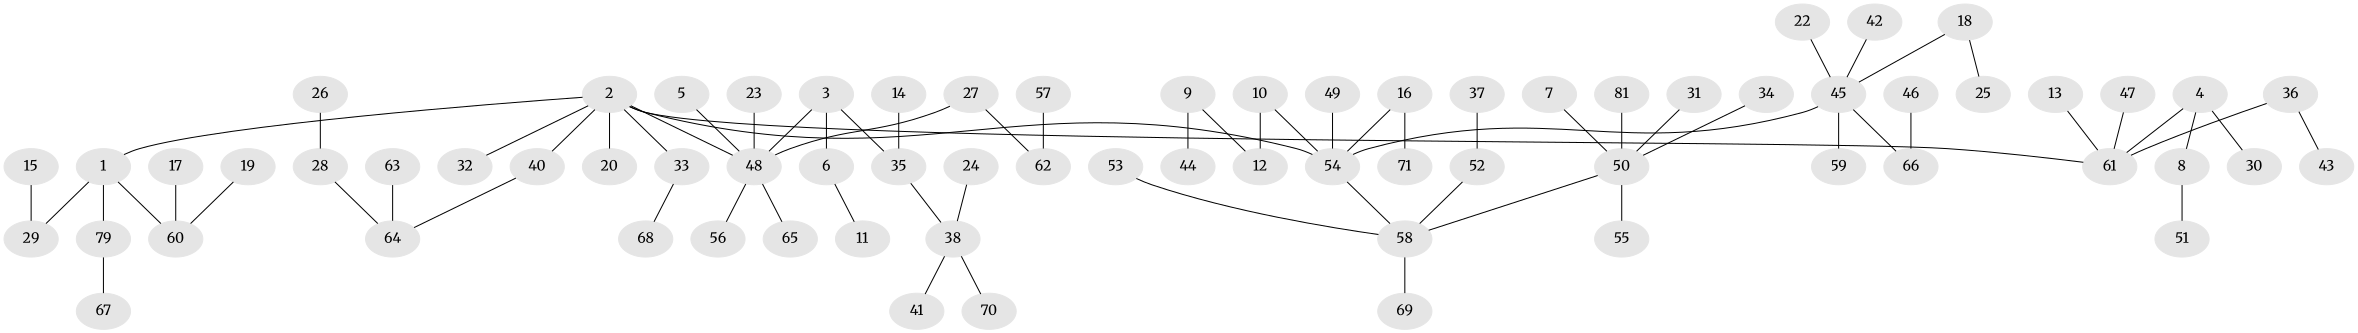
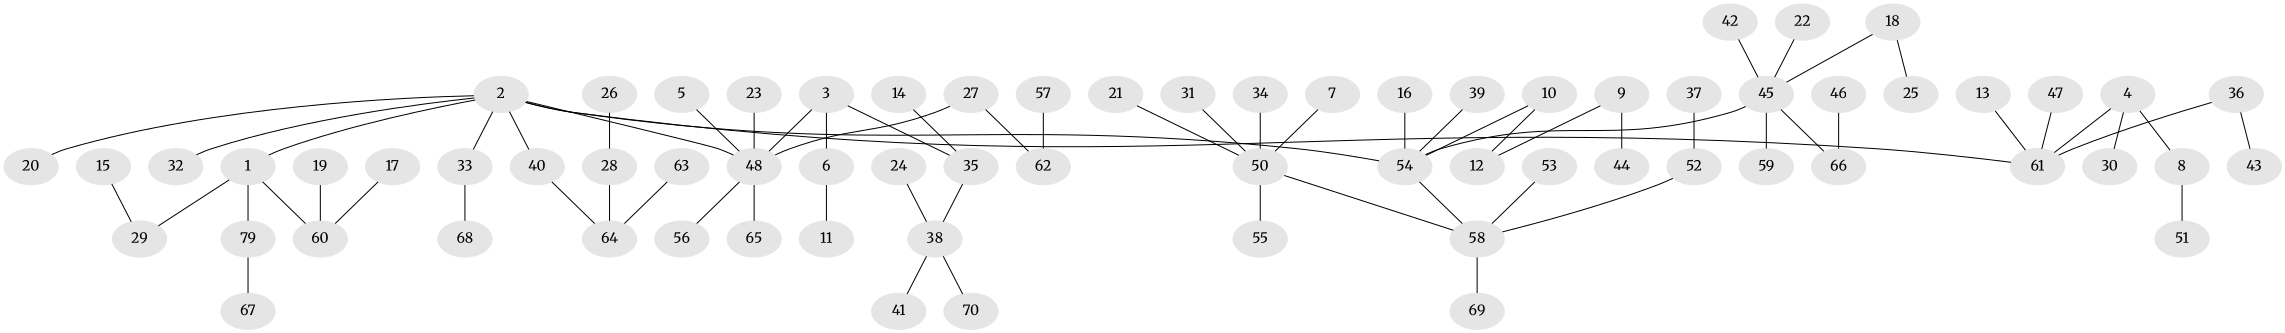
  graph {
    fontname=Merriweather
    node [color=gray90 fontname=Merriweather style=filled]
    edge [fontname=Merriweather weight=1.0]
    1
    29
    n3 [label=79]
    60
    67
    2
    20
    32
    33
    40
    48
    54
    61
    68
    64
    56
    65
    58
    3
    6
    35
    11
    38
    4
    8
    30
    51
    5
    7
    50
    55
    9
    44
    12
    52
    10
    13
    14
    15
    16
-   71
    17
    18
    25
    45
    59
    66
    19
-   21 [label=81]
+   21
    22
    23
    24
    41
    70
    26
    28
    27
    62
    31
    34
    36
    43
    37
-   39 [label=49]
+   39
    42
    46
    47
    69
    53
    57
    63
    1 -- 29
    1 -- n3
    1 -- 60
    n3 -- 67
    2 -- 1
    2 -- 20
    2 -- 32
    2 -- 33
    2 -- 40
    2 -- 48
    2 -- 54
    2 -- 61
    33 -- 68
    40 -- 64
    48 -- 56
    48 -- 65
    54 -- 58
    58 -- 69
    3 -- 48
    3 -- 6
    3 -- 35
    6 -- 11
    35 -- 38
    38 -- 41
    38 -- 70
    4 -- 61
    4 -- 8
    4 -- 30
    8 -- 51
    5 -- 48
    7 -- 50
    50 -- 58
    50 -- 55
    9 -- 44
    9 -- 12
    52 -- 58
    10 -- 54
    10 -- 12
    13 -- 61
    14 -- 35
    15 -- 29
    16 -- 54
-   16 -- 71
    17 -- 60
    18 -- 25
    18 -- 45
    45 -- 54
    45 -- 59
    45 -- 66
    19 -- 60
    21 -- 50
    22 -- 45
    23 -- 48
    24 -- 38
    26 -- 28
    28 -- 64
    27 -- 48
    27 -- 62
    31 -- 50
    34 -- 50
    36 -- 61
    36 -- 43
    37 -- 52
    39 -- 54
    42 -- 45
    46 -- 66
    47 -- 61
    53 -- 58
    57 -- 62
    63 -- 64
  }
